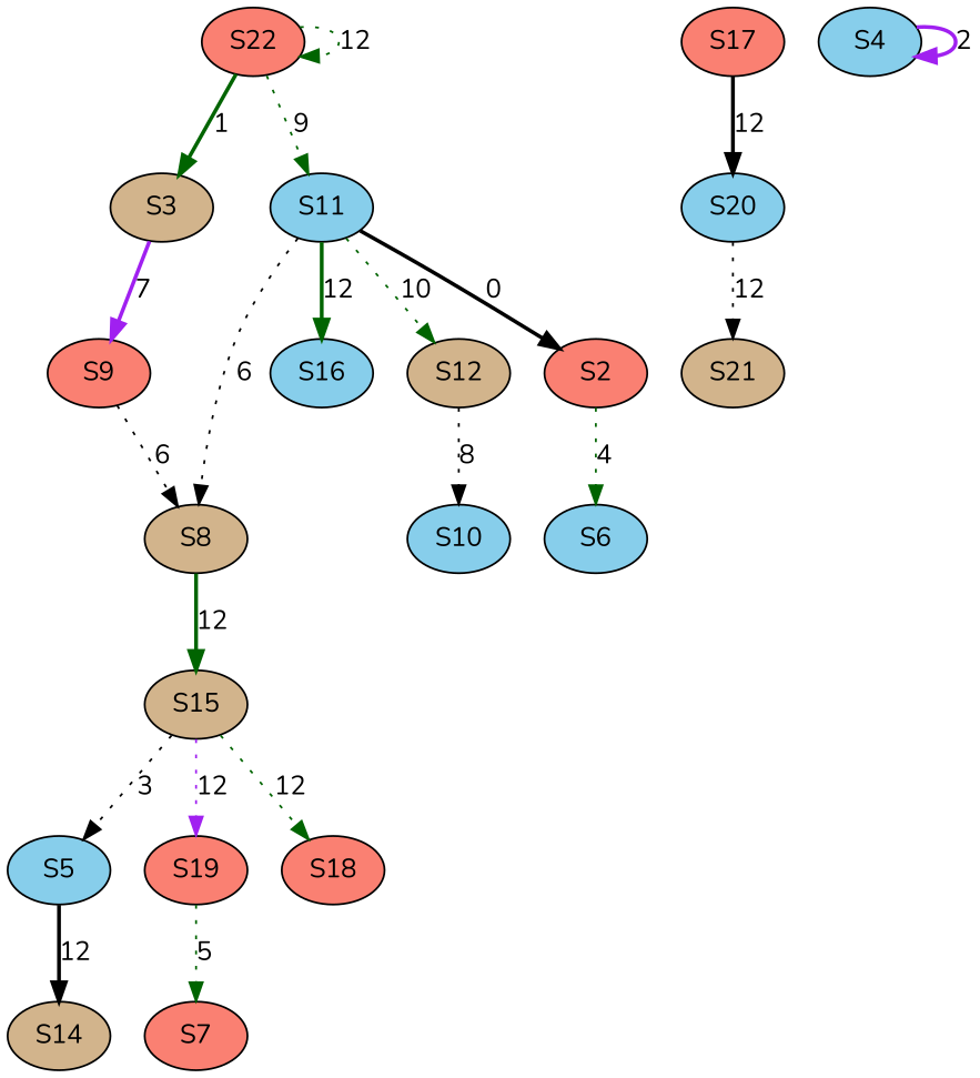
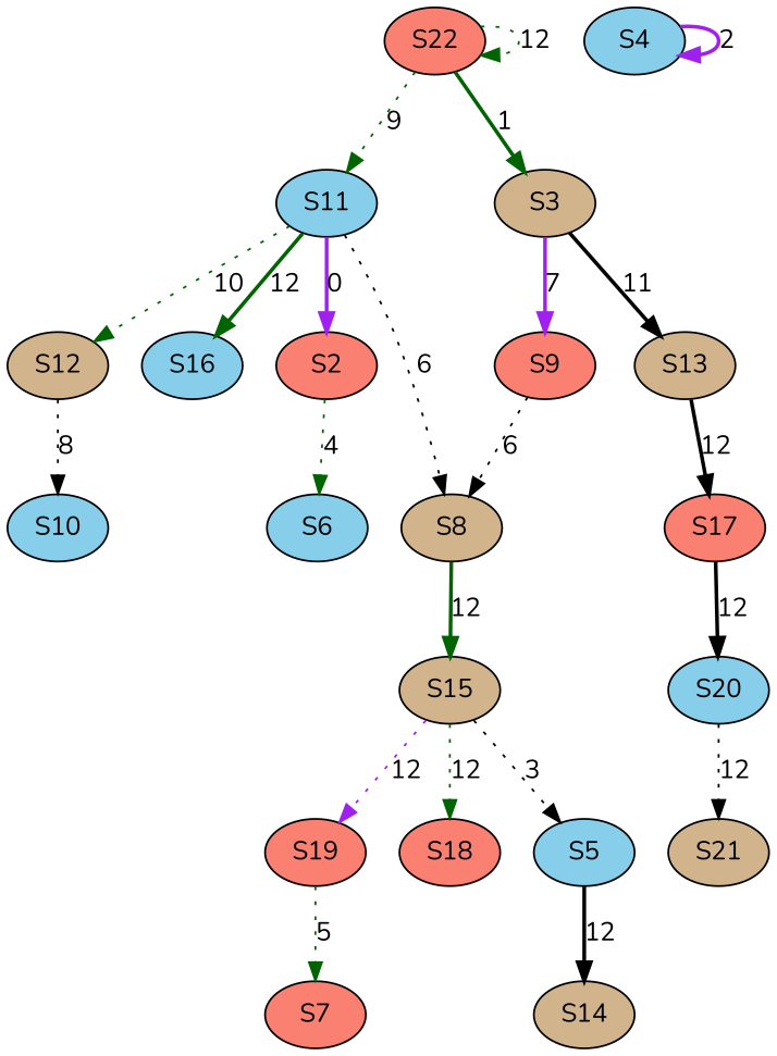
  strict digraph {
    fontname=Nunito
    node [fillcolor=salmon fontname=Nunito style=filled]
    edge [color=darkgreen fontname=Nunito style=dotted]
    S2
    S11 [fillcolor=skyblue]
    S8 [fillcolor=tan]
    S12 [fillcolor=tan]
    S16 [fillcolor=skyblue]
    S6 [fillcolor=skyblue]
    S15 [fillcolor=tan]
    S10 [fillcolor=skyblue]
    S22
    S3 [fillcolor=tan]
    S9
+   S13 [fillcolor=tan]
    S17
    S4 [fillcolor=skyblue]
    S5 [fillcolor=skyblue]
    S19
    S18
    S14 [fillcolor=tan]
    S7
    S20 [fillcolor=skyblue]
    S21 [fillcolor=tan]
    S2 -> S6 [label=4]
-   S11 -> S2 [color=black label=0 style=bold]
+   S11 -> S2 [color=purple label=0 style=bold]
    S11 -> S8 [color=black label=6]
    S11 -> S12 [label=10]
    S11 -> S16 [label=12 style=bold]
    S8 -> S15 [label=12 style=bold]
    S12 -> S10 [color=black label=8]
    S15 -> S5 [color=black label=3]
    S15 -> S19 [color=purple label=12]
    S15 -> S18 [label=12]
    S22 -> S11 [label=9]
    S22 -> S22 [label=12]
    S22 -> S3 [label=1 style=bold]
    S3 -> S9 [color=purple label=7 style=bold]
+   S3 -> S13 [color=black label=11 style=bold]
    S9 -> S8 [color=black label=6]
+   S13 -> S17 [color=black label=12 style=bold]
    S17 -> S20 [color=black label=12 style=bold]
    S4 -> S4 [color=purple label=2 style=bold]
    S5 -> S14 [color=black label=12 style=bold]
    S19 -> S7 [label=5]
    S20 -> S21 [color=black label=12]
  }
